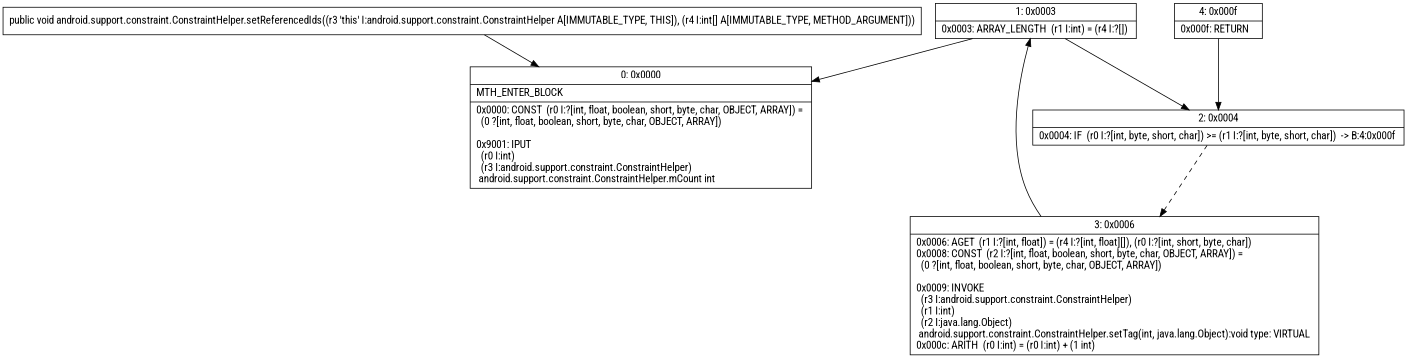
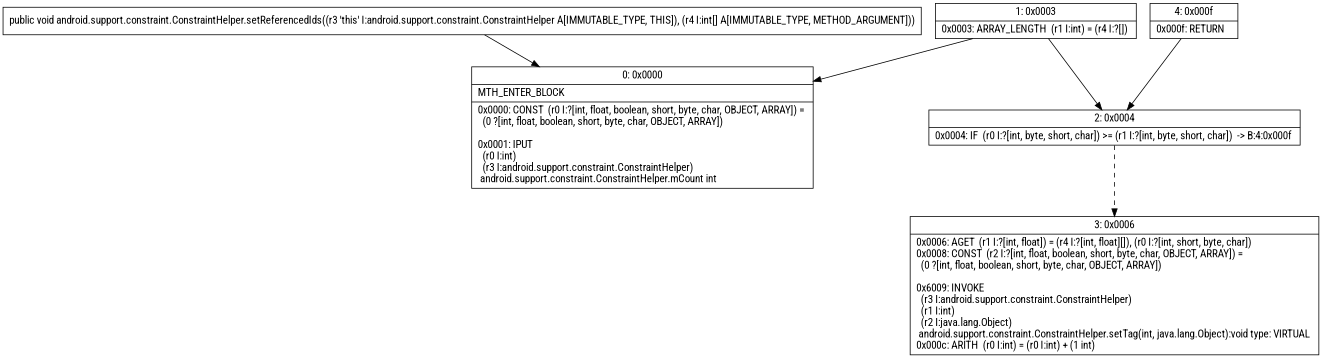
  digraph {
    fontname="Roboto Condensed"
    node [fontname="Roboto Condensed" shape=record]
    edge [fontname="Roboto Condensed"]
-   n1 [label="{0\:\ 0x0000|MTH_ENTER_BLOCK\l|0x0000: CONST  (r0 I:?[int, float, boolean, short, byte, char, OBJECT, ARRAY]) = \l  (0 ?[int, float, boolean, short, byte, char, OBJECT, ARRAY])\l \l0x9001: IPUT  \l  (r0 I:int)\l  (r3 I:android.support.constraint.ConstraintHelper)\l android.support.constraint.ConstraintHelper.mCount int \l}"]
+   n1 [label="{0\:\ 0x0000|MTH_ENTER_BLOCK\l|0x0000: CONST  (r0 I:?[int, float, boolean, short, byte, char, OBJECT, ARRAY]) = \l  (0 ?[int, float, boolean, short, byte, char, OBJECT, ARRAY])\l \l0x0001: IPUT  \l  (r0 I:int)\l  (r3 I:android.support.constraint.ConstraintHelper)\l android.support.constraint.ConstraintHelper.mCount int \l}"]
    n2 [label="{1\:\ 0x0003|0x0003: ARRAY_LENGTH  (r1 I:int) = (r4 I:?[]) \l}"]
    n3 [label="{2\:\ 0x0004|0x0004: IF  (r0 I:?[int, byte, short, char]) \>= (r1 I:?[int, byte, short, char])  \-\> B:4:0x000f \l}"]
-   n4 [label="{3\:\ 0x0006|0x0006: AGET  (r1 I:?[int, float]) = (r4 I:?[int, float][]), (r0 I:?[int, short, byte, char]) \l0x0008: CONST  (r2 I:?[int, float, boolean, short, byte, char, OBJECT, ARRAY]) = \l  (0 ?[int, float, boolean, short, byte, char, OBJECT, ARRAY])\l \l0x0009: INVOKE  \l  (r3 I:android.support.constraint.ConstraintHelper)\l  (r1 I:int)\l  (r2 I:java.lang.Object)\l android.support.constraint.ConstraintHelper.setTag(int, java.lang.Object):void type: VIRTUAL \l0x000c: ARITH  (r0 I:int) = (r0 I:int) + (1 int) \l}"]
+   n4 [label="{3\:\ 0x0006|0x0006: AGET  (r1 I:?[int, float]) = (r4 I:?[int, float][]), (r0 I:?[int, short, byte, char]) \l0x0008: CONST  (r2 I:?[int, float, boolean, short, byte, char, OBJECT, ARRAY]) = \l  (0 ?[int, float, boolean, short, byte, char, OBJECT, ARRAY])\l \l0x6009: INVOKE  \l  (r3 I:android.support.constraint.ConstraintHelper)\l  (r1 I:int)\l  (r2 I:java.lang.Object)\l android.support.constraint.ConstraintHelper.setTag(int, java.lang.Object):void type: VIRTUAL \l0x000c: ARITH  (r0 I:int) = (r0 I:int) + (1 int) \l}"]
    n5 [label="{4\:\ 0x000f|0x000f: RETURN   \l}"]
    n6 [label="{public void android.support.constraint.ConstraintHelper.setReferencedIds((r3 'this' I:android.support.constraint.ConstraintHelper A[IMMUTABLE_TYPE, THIS]), (r4 I:int[] A[IMMUTABLE_TYPE, METHOD_ARGUMENT])) }"]
    n2 -> n1
    n2 -> n3
    n3 -> n4 [style=dashed]
-   n4 -> n2
    n5 -> n3
    n6 -> n1
  }
